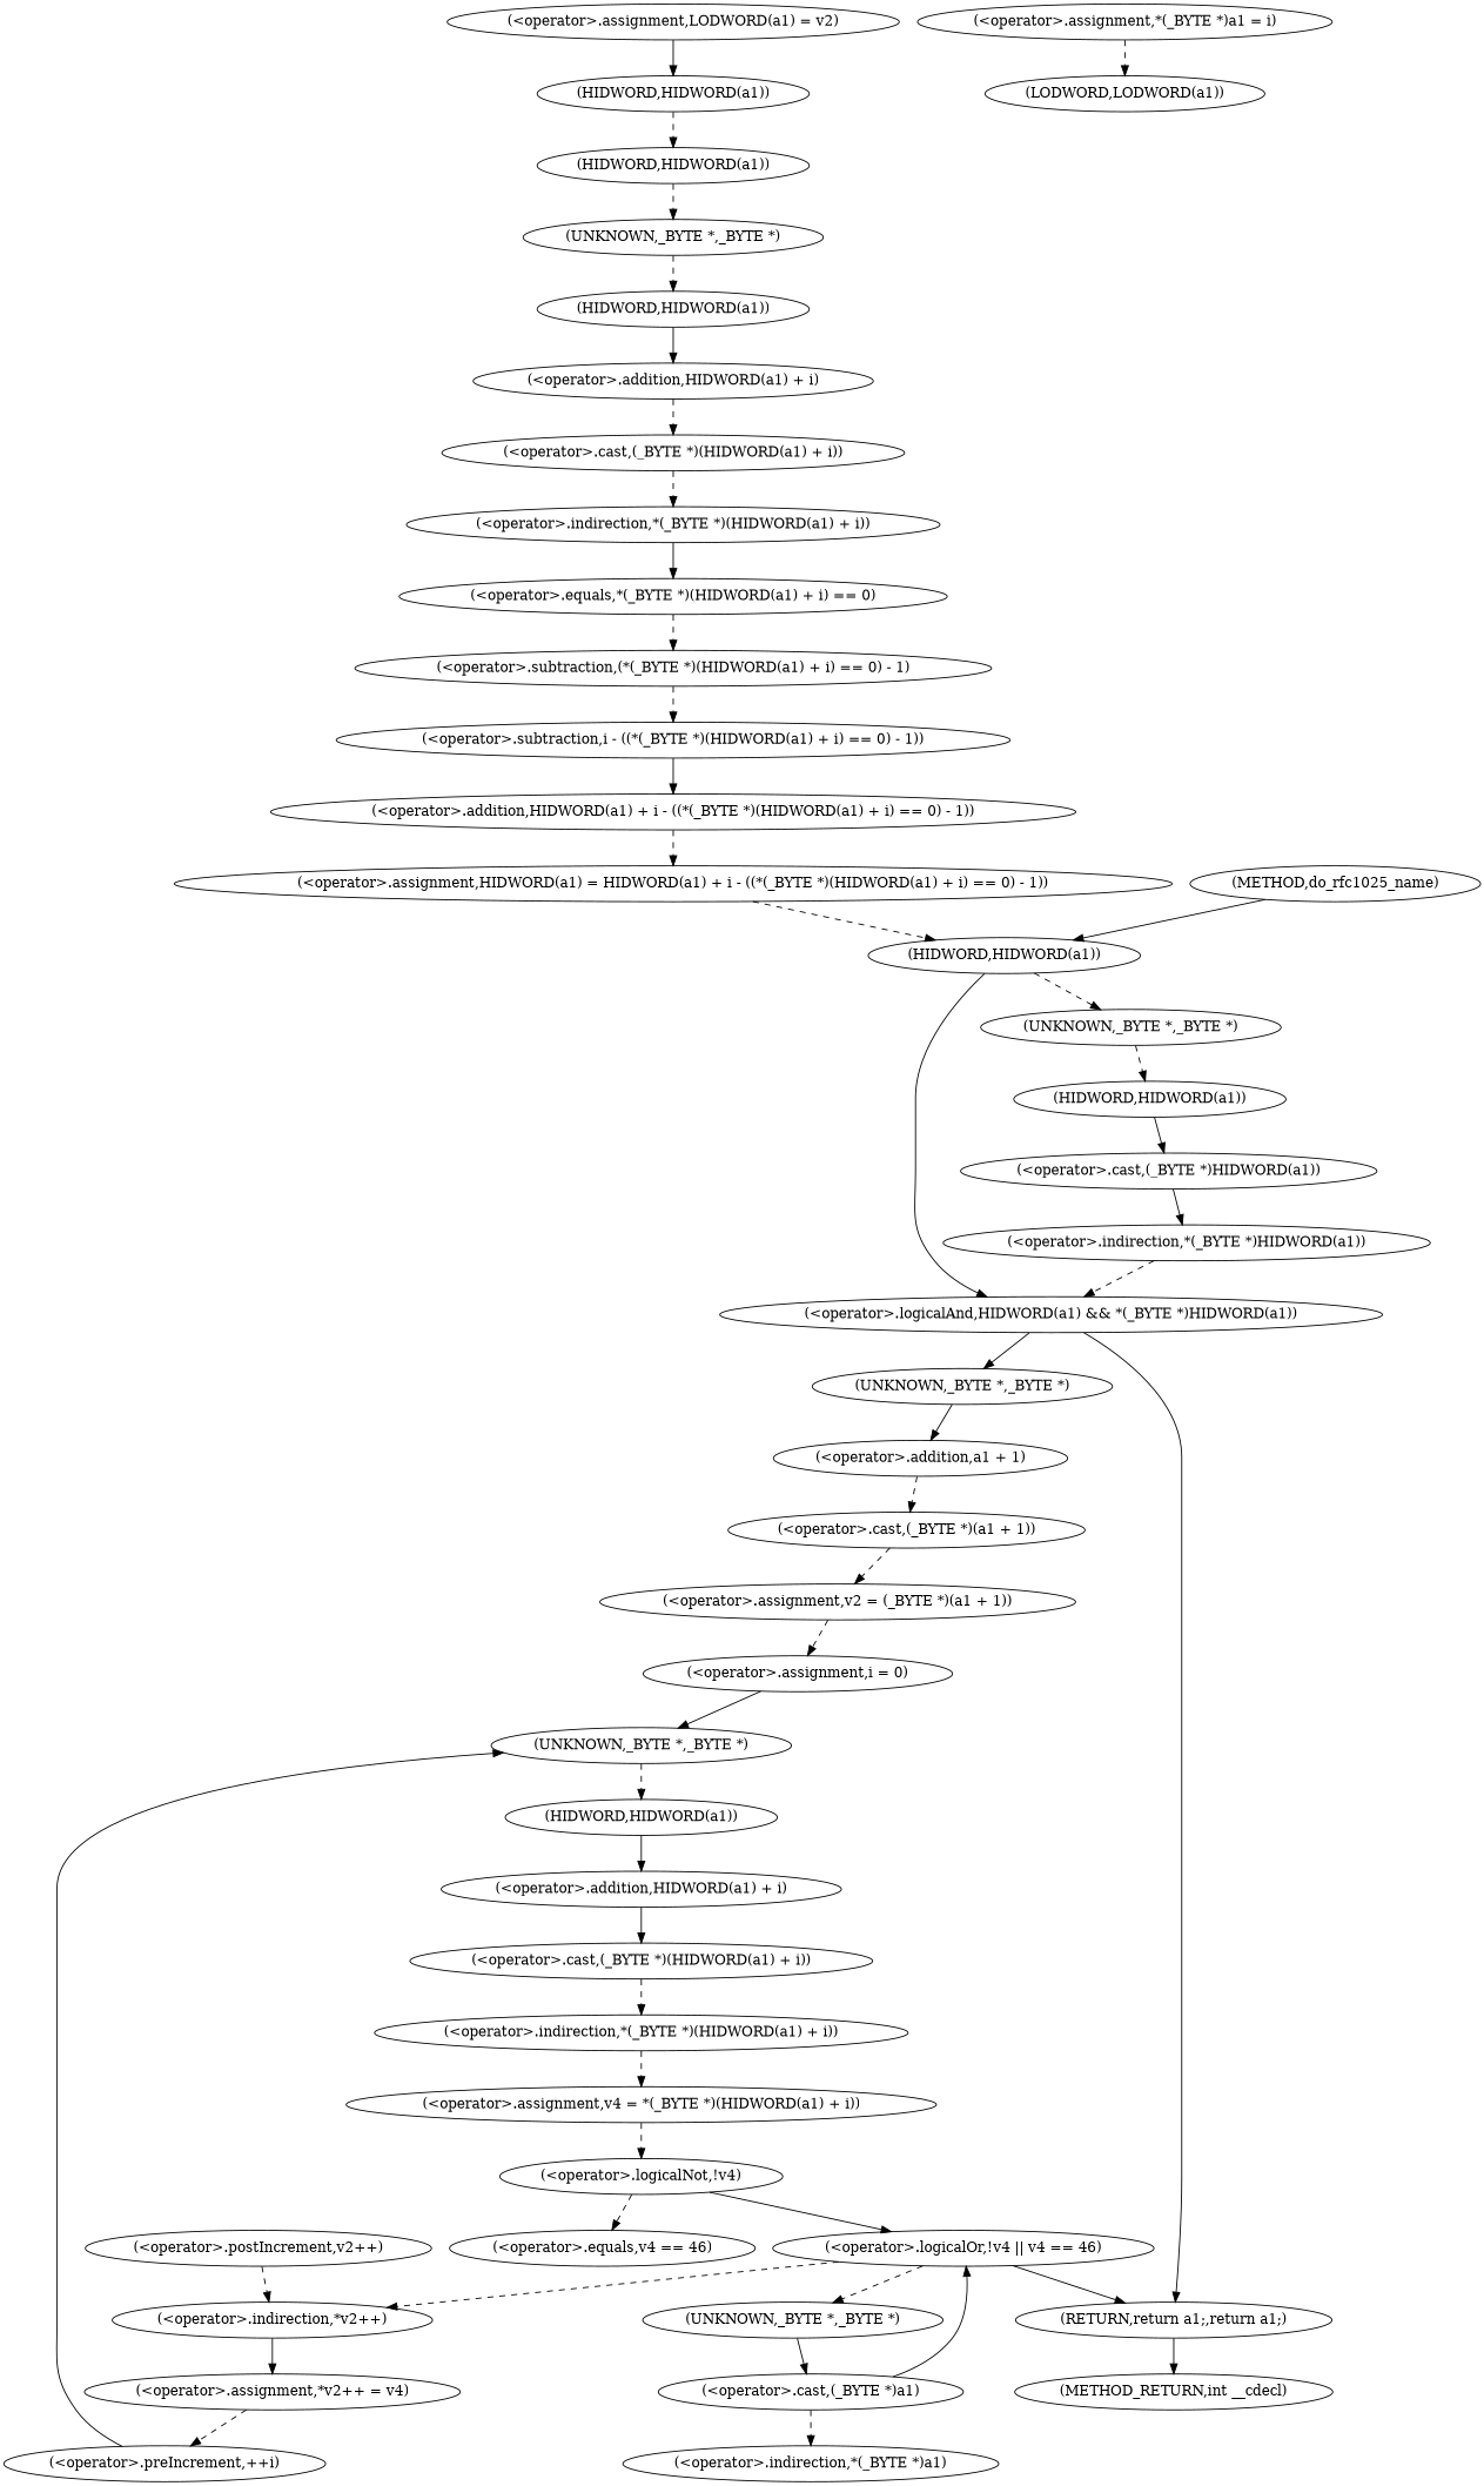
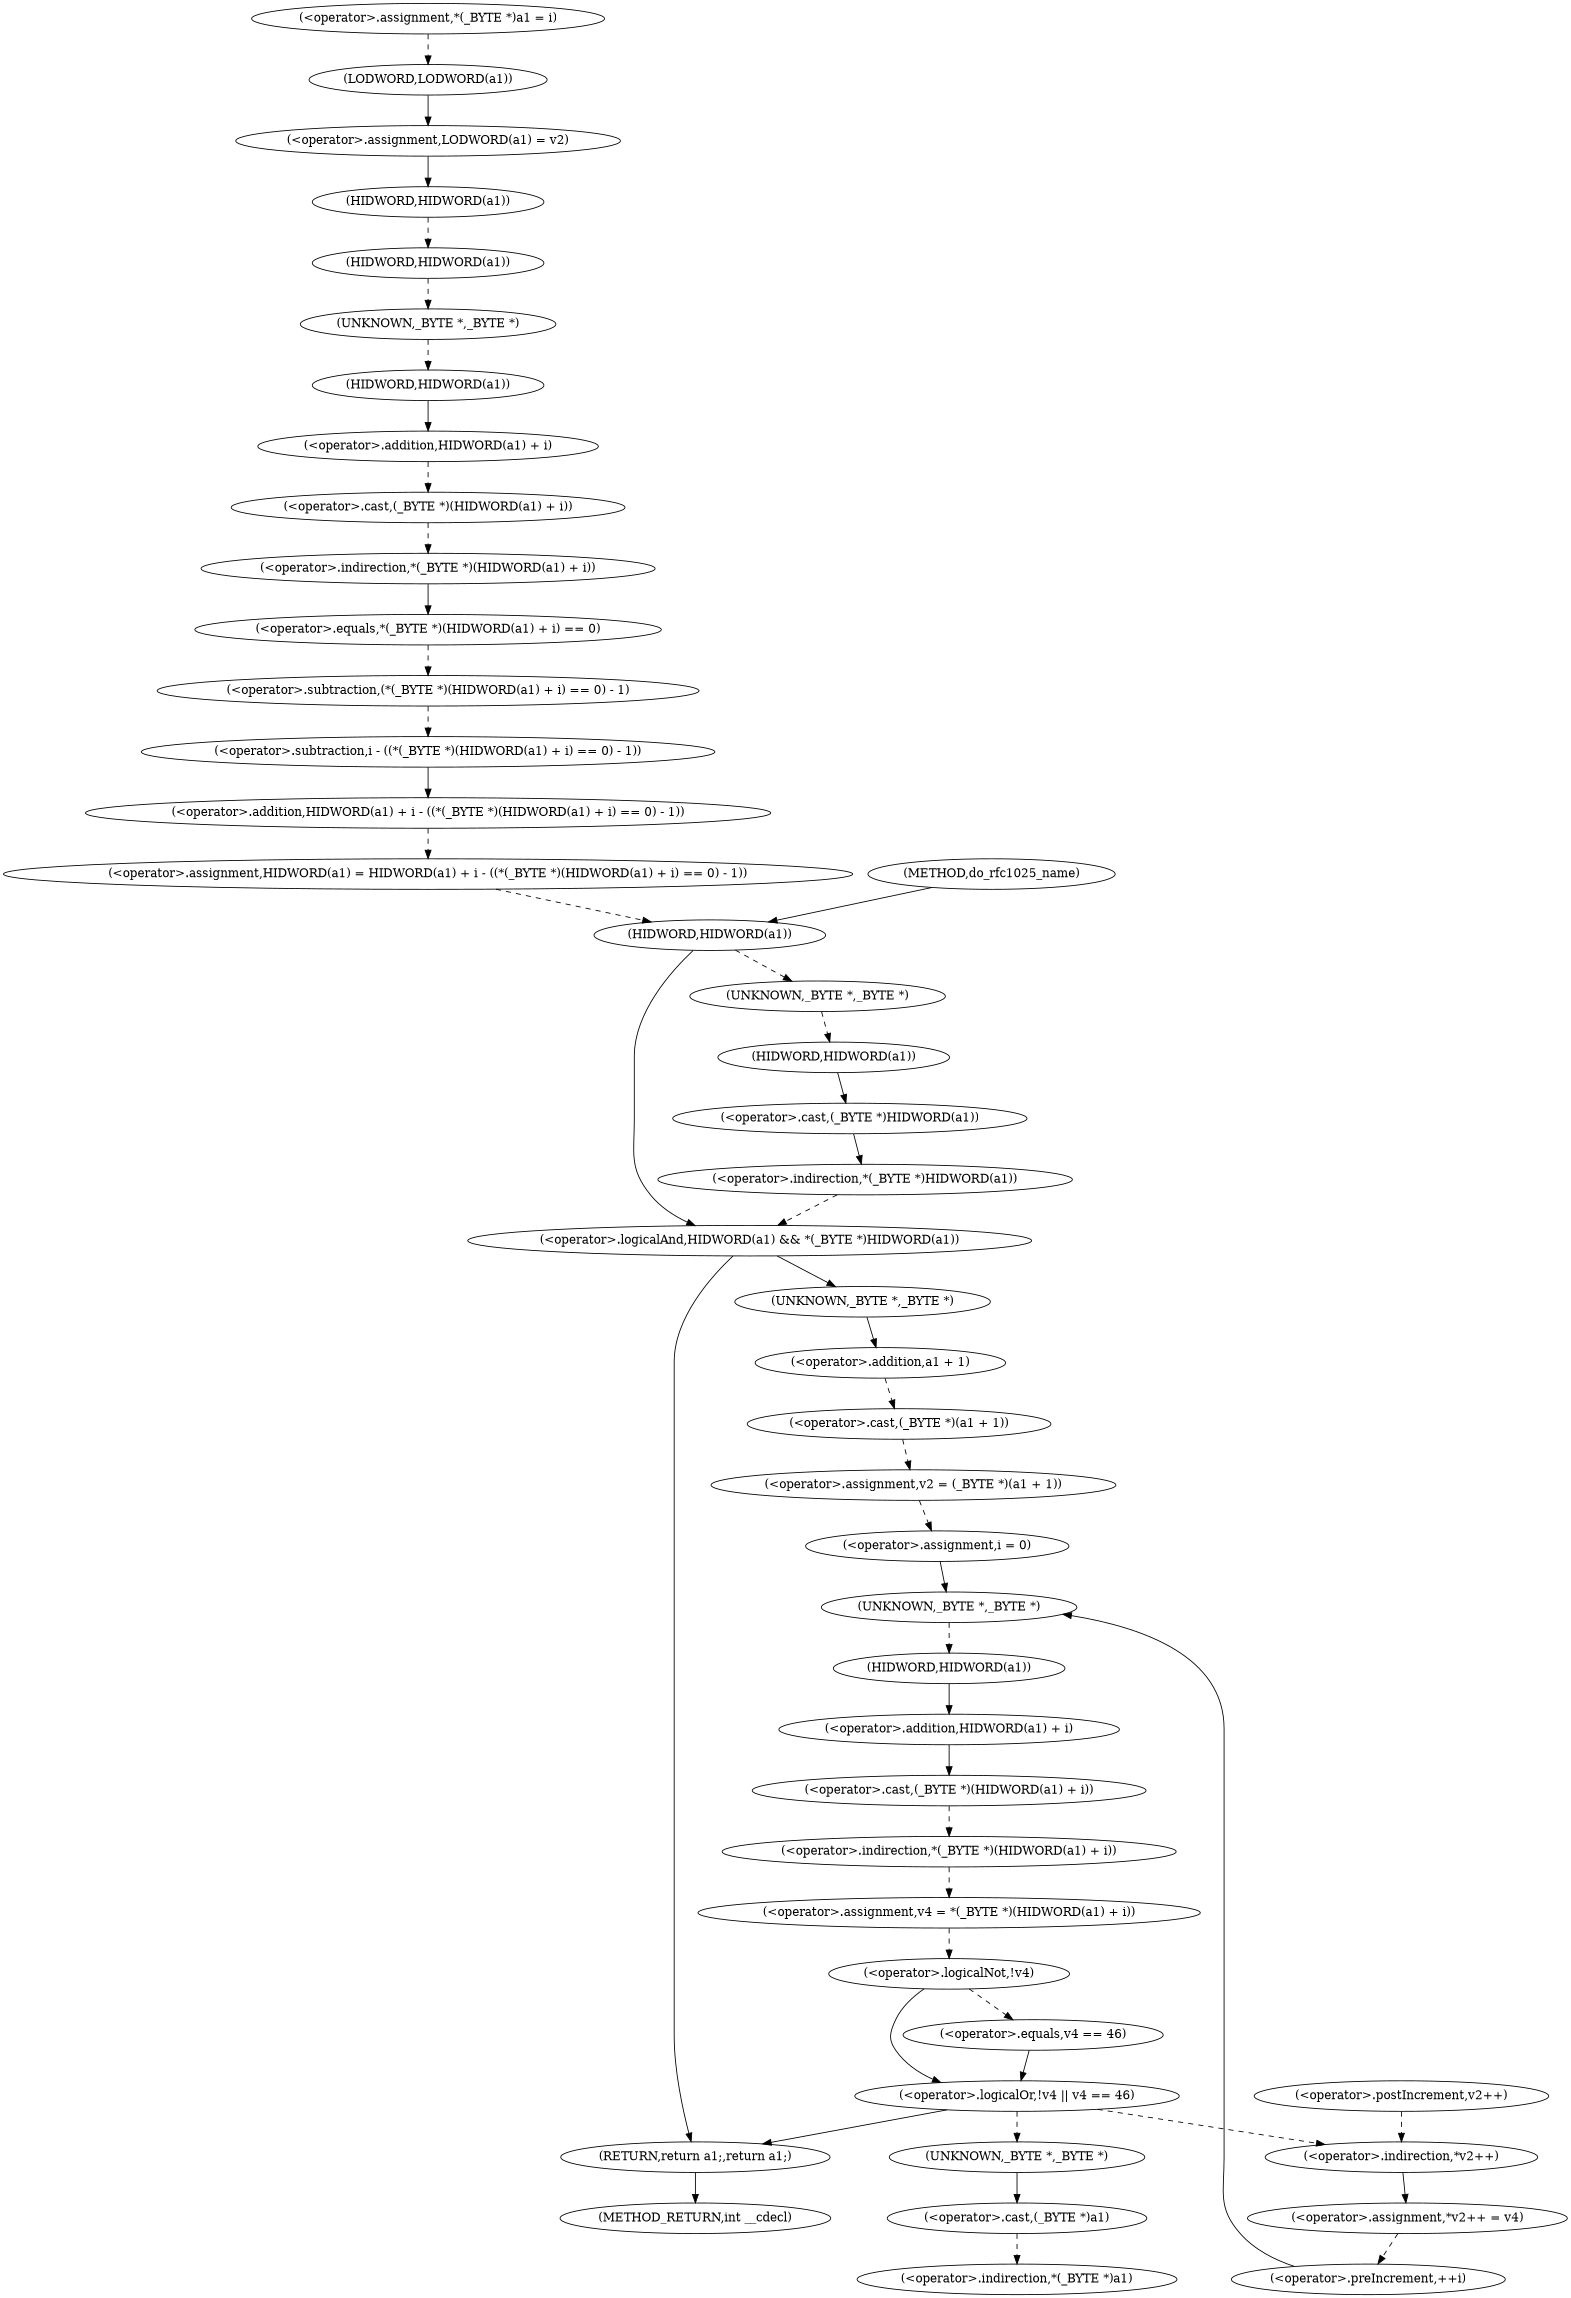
  digraph {
    edge [style=dashed]
    n1 [label="(<operator>.logicalAnd,HIDWORD(a1) && *(_BYTE *)HIDWORD(a1))"]
    n2 [label="(UNKNOWN,_BYTE *,_BYTE *)"]
    n3 [label="(RETURN,return a1;,return a1;)"]
    n4 [label="(<operator>.addition,a1 + 1)"]
    n5 [label="(METHOD_RETURN,int __cdecl)"]
    n6 [label="(HIDWORD,HIDWORD(a1))"]
    n7 [label="(UNKNOWN,_BYTE *,_BYTE *)"]
    n8 [label="(HIDWORD,HIDWORD(a1))"]
    n9 [label="(<operator>.indirection,*(_BYTE *)HIDWORD(a1))"]
    n10 [label="(<operator>.cast,(_BYTE *)HIDWORD(a1))"]
    n11 [label="(<operator>.assignment,v2 = (_BYTE *)(a1 + 1))"]
    n12 [label="(<operator>.assignment,i = 0)"]
    n13 [label="(UNKNOWN,_BYTE *,_BYTE *)"]
    n14 [label="(<operator>.cast,(_BYTE *)(a1 + 1))"]
    n15 [label="(HIDWORD,HIDWORD(a1))"]
    n16 [label="(<operator>.preIncrement,++i)"]
    n17 [label="(<operator>.assignment,v4 = *(_BYTE *)(HIDWORD(a1) + i))"]
    n18 [label="(<operator>.logicalNot,!v4)"]
    n19 [label="(<operator>.logicalOr,!v4 || v4 == 46)"]
    n20 [label="(<operator>.equals,v4 == 46)"]
    n21 [label="(<operator>.indirection,*(_BYTE *)(HIDWORD(a1) + i))"]
    n22 [label="(<operator>.cast,(_BYTE *)(HIDWORD(a1) + i))"]
    n23 [label="(<operator>.addition,HIDWORD(a1) + i)"]
    n24 [label="(UNKNOWN,_BYTE *,_BYTE *)"]
    n25 [label="(<operator>.indirection,*v2++)"]
    n26 [label="(<operator>.postIncrement,v2++)"]
    n27 [label="(<operator>.cast,(_BYTE *)a1)"]
    n28 [label="(<operator>.assignment,*v2++ = v4)"]
    n29 [label="(<operator>.assignment,*(_BYTE *)a1 = i)"]
    n30 [label="(LODWORD,LODWORD(a1))"]
    n31 [label="(<operator>.assignment,LODWORD(a1) = v2)"]
    n32 [label="(<operator>.indirection,*(_BYTE *)a1)"]
    n33 [label="(HIDWORD,HIDWORD(a1))"]
    n34 [label="(HIDWORD,HIDWORD(a1))"]
    n35 [label="(<operator>.assignment,HIDWORD(a1) = HIDWORD(a1) + i - ((*(_BYTE *)(HIDWORD(a1) + i) == 0) - 1))"]
    n36 [label="(UNKNOWN,_BYTE *,_BYTE *)"]
    n37 [label="(<operator>.addition,HIDWORD(a1) + i - ((*(_BYTE *)(HIDWORD(a1) + i) == 0) - 1))"]
    n38 [label="(HIDWORD,HIDWORD(a1))"]
    n39 [label="(<operator>.subtraction,i - ((*(_BYTE *)(HIDWORD(a1) + i) == 0) - 1))"]
    n40 [label="(<operator>.subtraction,(*(_BYTE *)(HIDWORD(a1) + i) == 0) - 1)"]
    n41 [label="(<operator>.equals,*(_BYTE *)(HIDWORD(a1) + i) == 0)"]
    n42 [label="(<operator>.indirection,*(_BYTE *)(HIDWORD(a1) + i))"]
    n43 [label="(<operator>.cast,(_BYTE *)(HIDWORD(a1) + i))"]
    n44 [label="(<operator>.addition,HIDWORD(a1) + i)"]
    n45 [label="(METHOD,do_rfc1025_name)"]
    n1 -> n2 [style=solid]
    n1 -> n3 [style=solid]
    n2 -> n4 [style=solid]
    n3 -> n5 [style=solid]
    n4 -> n14
    n6 -> n1 [style=solid]
    n6 -> n7
    n7 -> n8
    n8 -> n10 [style=solid]
    n9 -> n1
    n10 -> n9 [style=solid]
    n11 -> n12
    n12 -> n13 [style=solid]
    n13 -> n15
    n14 -> n11
    n15 -> n23 [style=solid]
    n16 -> n13 [style=solid]
    n17 -> n18
    n18 -> n19 [style=solid]
    n18 -> n20
    n19 -> n3 [style=solid]
    n19 -> n24
    n19 -> n25
-   n27 -> n19 [style=solid]
+   n20 -> n19 [style=solid]
    n21 -> n17
    n22 -> n21
    n23 -> n22 [style=solid]
    n24 -> n27 [style=solid]
    n25 -> n28 [style=solid]
    n26 -> n25
    n27 -> n32
    n28 -> n16
    n29 -> n30
+   n30 -> n31 [style=solid]
    n31 -> n33 [style=solid]
    n33 -> n34
    n34 -> n36
    n35 -> n6
    n36 -> n38
    n37 -> n35
    n38 -> n44 [style=solid]
    n39 -> n37 [style=solid]
    n40 -> n39
    n41 -> n40
    n42 -> n41 [style=solid]
    n43 -> n42
    n44 -> n43
    n45 -> n6 [style=solid]
  }
